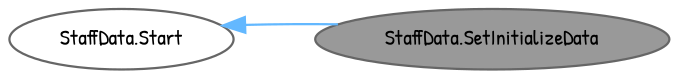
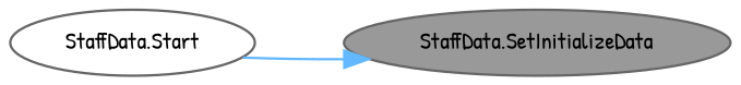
  digraph {
    rankdir=RL
    fontname="Patrick Hand"
    node [fontname="Patrick Hand" fontsize=10 shape=ellipse style=filled]
    n1 [color=gray40 fillcolor=grey60 fontcolor=black height=0.2 label="StaffData.SetInitializeData" width=0.4]
    n2 [color=grey40 fillcolor=white height=0.2 label="StaffData.Start" width=0.4]
-   n2 -> n1 [color=steelblue1 dir=back fontname="Patrick Hand" fontsize=10 labelfontname=Helvetica labelfontsize=10 style=solid]
+   n1 -> n2 [color=steelblue1 dir=back fontname="Patrick Hand" fontsize=10 labelfontname=Helvetica labelfontsize=10 style=solid]
  }
